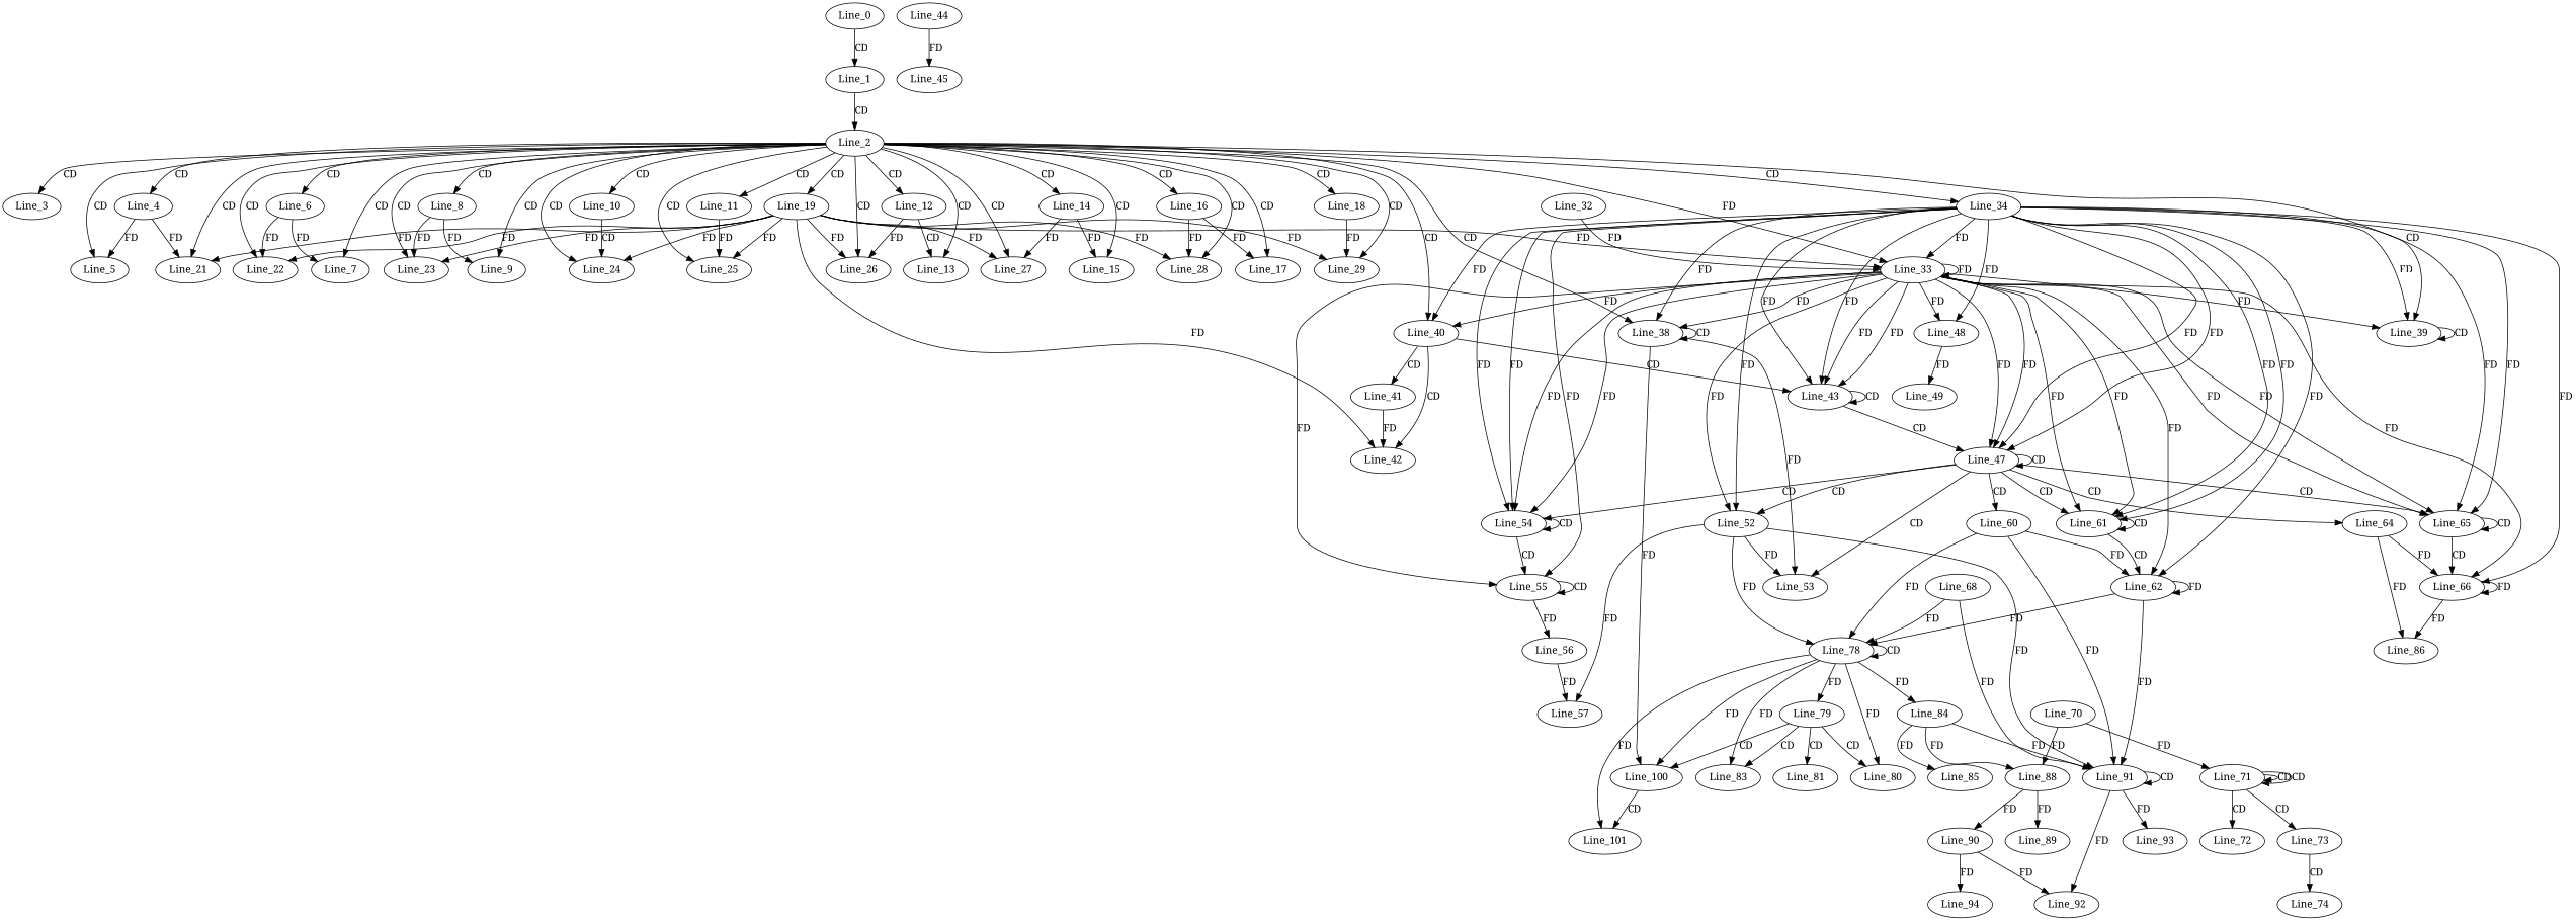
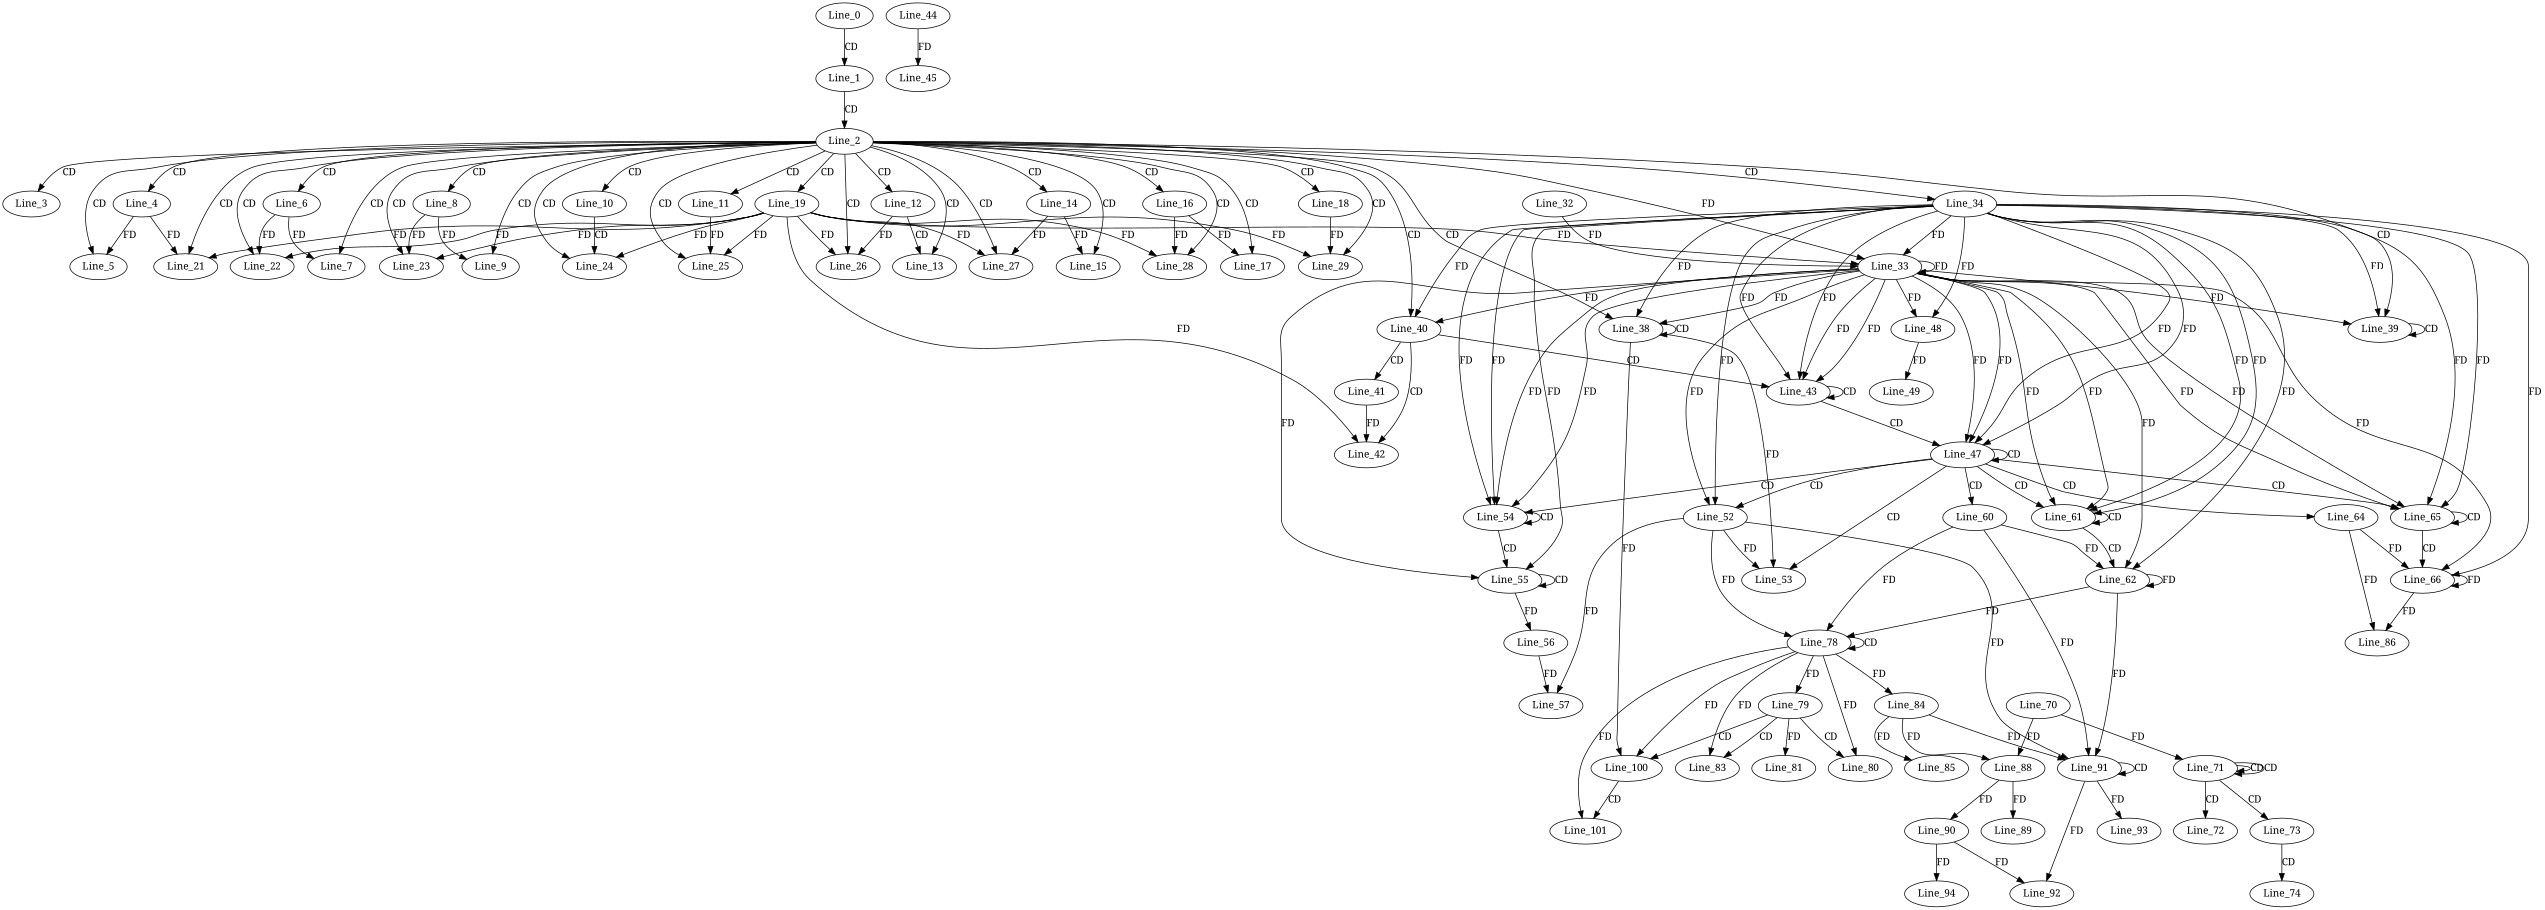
  digraph {
    fontname="Noto Serif"
    node [fontname="Noto Serif"]
    edge [fontname="Noto Serif"]
    Line_0
    Line_1
    Line_2
    Line_3
    Line_4
    Line_5
    Line_6
    Line_7
    Line_8
    Line_9
    Line_10
    Line_11
    Line_12
    Line_13
    Line_14
    Line_15
    Line_16
    Line_17
    Line_18
    Line_19
    Line_21
    Line_22
    Line_23
    Line_24
    Line_25
    Line_26
    Line_27
    Line_28
    Line_29
    n30 [label=Line_34]
    Line_33
    Line_38
    Line_39
    Line_40
    Line_42
    Line_43
    Line_47
    Line_48
    Line_52
    Line_54
    Line_55
    Line_61
    Line_62
    Line_65
    Line_66
    Line_53
    Line_100
    Line_41
    Line_60
    Line_64
    Line_49
    Line_57
    Line_78
    Line_91
    Line_56
    Line_86
    Line_32
    Line_101
    Line_44
    Line_45
    Line_79
    Line_80
    Line_83
    Line_84
    Line_92
    Line_93
    Line_71
    Line_72
    Line_73
    Line_74
    Line_70
    Line_88
    Line_89
    Line_90
    Line_81
    Line_85
-   Line_68
    Line_94
    Line_0 -> Line_1 [label=CD]
    Line_1 -> Line_2 [label=CD]
    Line_2 -> Line_3 [label=CD]
    Line_2 -> Line_4 [label=CD]
    Line_2 -> Line_5 [label=CD]
    Line_2 -> Line_6 [label=CD]
    Line_2 -> Line_7 [label=CD]
    Line_2 -> Line_8 [label=CD]
    Line_2 -> Line_9 [label=CD]
    Line_2 -> Line_10 [label=CD]
    Line_2 -> Line_11 [label=CD]
    Line_2 -> Line_12 [label=CD]
    Line_2 -> Line_13 [label=CD]
    Line_2 -> Line_14 [label=CD]
    Line_2 -> Line_15 [label=CD]
    Line_2 -> Line_16 [label=CD]
    Line_2 -> Line_17 [label=CD]
    Line_2 -> Line_18 [label=CD]
    Line_2 -> Line_19 [label=CD]
    Line_2 -> Line_21 [label=CD]
    Line_2 -> Line_22 [label=CD]
    Line_2 -> Line_23 [label=CD]
    Line_2 -> Line_24 [label=CD]
    Line_2 -> Line_25 [label=CD]
    Line_2 -> Line_26 [label=CD]
    Line_2 -> Line_27 [label=CD]
    Line_2 -> Line_28 [label=CD]
    Line_2 -> Line_29 [label=CD]
    Line_2 -> n30 [label=CD]
    Line_2 -> Line_33 [label=FD]
    Line_2 -> Line_38 [label=CD]
    Line_2 -> Line_39 [label=CD]
    Line_2 -> Line_40 [label=CD]
    Line_4 -> Line_5 [label=FD]
    Line_4 -> Line_21 [label=FD]
    Line_6 -> Line_7 [label=FD]
    Line_6 -> Line_22 [label=FD]
    Line_8 -> Line_9 [label=FD]
    Line_8 -> Line_23 [label=FD]
    Line_10 -> Line_24 [label=CD]
    Line_11 -> Line_25 [label=FD]
    Line_12 -> Line_13 [label=CD]
    Line_12 -> Line_26 [label=FD]
    Line_14 -> Line_15 [label=FD]
    Line_14 -> Line_27 [label=FD]
    Line_16 -> Line_17 [label=FD]
    Line_16 -> Line_28 [label=FD]
    Line_18 -> Line_29 [label=FD]
    Line_19 -> Line_21 [label=FD]
    Line_19 -> Line_22 [label=FD]
    Line_19 -> Line_23 [label=FD]
    Line_19 -> Line_24 [label=FD]
    Line_19 -> Line_25 [label=FD]
    Line_19 -> Line_26 [label=FD]
    Line_19 -> Line_27 [label=FD]
    Line_19 -> Line_28 [label=FD]
    Line_19 -> Line_29 [label=FD]
    Line_19 -> Line_33 [label=FD]
    Line_19 -> Line_42 [label=FD]
    n30 -> Line_33 [label=FD]
    n30 -> Line_38 [label=FD]
    n30 -> Line_39 [label=FD]
    n30 -> Line_40 [label=FD]
    n30 -> Line_43 [label=FD]
    n30 -> Line_43 [label=FD]
    n30 -> Line_47 [label=FD]
    n30 -> Line_47 [label=FD]
    n30 -> Line_48 [label=FD]
    n30 -> Line_52 [label=FD]
    n30 -> Line_54 [label=FD]
    n30 -> Line_54 [label=FD]
    n30 -> Line_55 [label=FD]
    n30 -> Line_61 [label=FD]
    n30 -> Line_61 [label=FD]
    n30 -> Line_62 [label=FD]
    n30 -> Line_65 [label=FD]
    n30 -> Line_65 [label=FD]
    n30 -> Line_66 [label=FD]
    Line_33 -> Line_33 [label=FD]
    Line_33 -> Line_38 [label=FD]
    Line_33 -> Line_39 [label=FD]
    Line_33 -> Line_40 [label=FD]
    Line_33 -> Line_43 [label=FD]
    Line_33 -> Line_43 [label=FD]
    Line_33 -> Line_47 [label=FD]
    Line_33 -> Line_47 [label=FD]
    Line_33 -> Line_48 [label=FD]
    Line_33 -> Line_52 [label=FD]
    Line_33 -> Line_54 [label=FD]
    Line_33 -> Line_54 [label=FD]
    Line_33 -> Line_55 [label=FD]
    Line_33 -> Line_61 [label=FD]
    Line_33 -> Line_61 [label=FD]
    Line_33 -> Line_62 [label=FD]
    Line_33 -> Line_65 [label=FD]
    Line_33 -> Line_65 [label=FD]
    Line_33 -> Line_66 [label=FD]
    Line_38 -> Line_38 [label=CD]
    Line_38 -> Line_53 [label=FD]
    Line_38 -> Line_100 [label=FD]
    Line_39 -> Line_39 [label=CD]
    Line_40 -> Line_42 [label=CD]
    Line_40 -> Line_43 [label=CD]
    Line_40 -> Line_41 [label=CD]
    Line_43 -> Line_43 [label=CD]
    Line_43 -> Line_47 [label=CD]
    Line_47 -> Line_47 [label=CD]
    Line_47 -> Line_52 [label=CD]
    Line_47 -> Line_54 [label=CD]
    Line_47 -> Line_61 [label=CD]
    Line_47 -> Line_65 [label=CD]
    Line_47 -> Line_53 [label=CD]
    Line_47 -> Line_60 [label=CD]
    Line_47 -> Line_64 [label=CD]
    Line_48 -> Line_49 [label=FD]
    Line_52 -> Line_53 [label=FD]
    Line_52 -> Line_57 [label=FD]
    Line_52 -> Line_78 [label=FD]
    Line_52 -> Line_91 [label=FD]
    Line_54 -> Line_54 [label=CD]
    Line_54 -> Line_55 [label=CD]
    Line_55 -> Line_55 [label=CD]
    Line_55 -> Line_56 [label=FD]
    Line_61 -> Line_61 [label=CD]
    Line_61 -> Line_62 [label=CD]
    Line_62 -> Line_62 [label=FD]
    Line_62 -> Line_78 [label=FD]
    Line_62 -> Line_91 [label=FD]
    Line_65 -> Line_65 [label=CD]
    Line_65 -> Line_66 [label=CD]
    Line_66 -> Line_66 [label=FD]
    Line_66 -> Line_86 [label=FD]
    Line_100 -> Line_101 [label=CD]
    Line_41 -> Line_42 [label=FD]
    Line_60 -> Line_62 [label=FD]
    Line_60 -> Line_78 [label=FD]
    Line_60 -> Line_91 [label=FD]
    Line_64 -> Line_66 [label=FD]
    Line_64 -> Line_86 [label=FD]
    Line_78 -> Line_100 [label=FD]
    Line_78 -> Line_78 [label=CD]
    Line_78 -> Line_101 [label=FD]
    Line_78 -> Line_79 [label=FD]
    Line_78 -> Line_80 [label=FD]
    Line_78 -> Line_83 [label=FD]
    Line_78 -> Line_84 [label=FD]
    Line_91 -> Line_91 [label=CD]
    Line_91 -> Line_92 [label=FD]
    Line_91 -> Line_93 [label=FD]
    Line_56 -> Line_57 [label=FD]
    Line_32 -> Line_33 [label=FD]
    Line_44 -> Line_45 [label=FD]
    Line_79 -> Line_100 [label=CD]
    Line_79 -> Line_80 [label=CD]
    Line_79 -> Line_83 [label=CD]
-   Line_79 -> Line_81 [label=CD]
+   Line_79 -> Line_81 [label=FD]
    Line_84 -> Line_91 [label=FD]
    Line_84 -> Line_88 [label=FD]
    Line_84 -> Line_85 [label=FD]
    Line_71 -> Line_71 [label=CD]
    Line_71 -> Line_71 [label=CD]
    Line_71 -> Line_72 [label=CD]
    Line_71 -> Line_73 [label=CD]
    Line_73 -> Line_74 [label=CD]
    Line_70 -> Line_71 [label=FD]
    Line_70 -> Line_88 [label=FD]
    Line_88 -> Line_89 [label=FD]
    Line_88 -> Line_90 [label=FD]
    Line_90 -> Line_92 [label=FD]
    Line_90 -> Line_94 [label=FD]
-   Line_68 -> Line_78 [label=FD]
-   Line_68 -> Line_91 [label=FD]
  }
